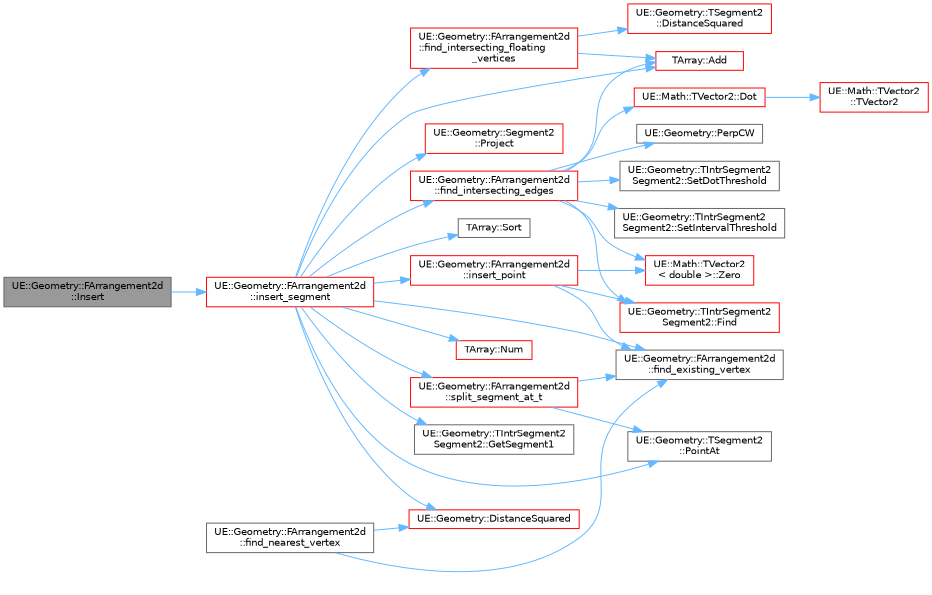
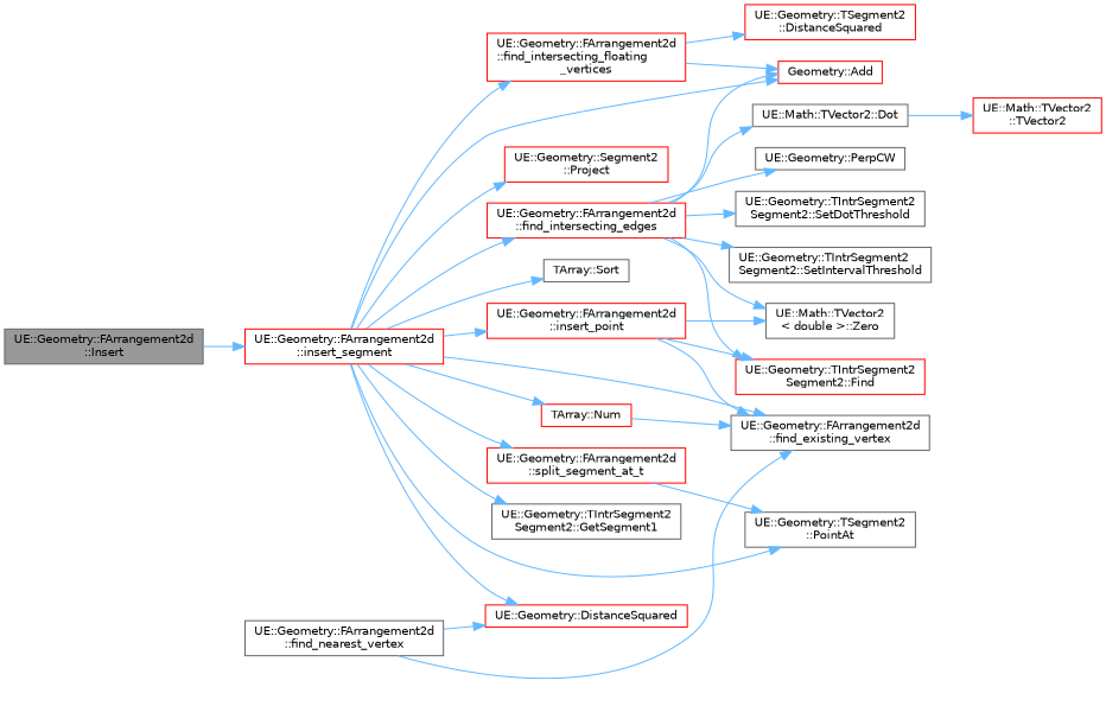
  digraph {
    rankdir=LR
    node [color=red fillcolor=white fontname=Helvetica fontsize=10 shape=box style=filled]
    edge [color=steelblue1 fontname=Helvetica fontsize=10 labelfontname=Helvetica labelfontsize=10 style=solid]
    n1 [color=gray40 fillcolor=grey60 fontcolor=black height=0.2 label="UE::Geometry::FArrangement2d\l::Insert" width=0.4]
    n2 [height=0.2 label="UE::Geometry::FArrangement2d\l::insert_segment" width=0.4]
-   n3 [height=0.2 label="TArray::Add" width=0.4]
+   n3 [height=0.2 label="Geometry::Add" width=0.4]
    n4 [height=0.2 label="UE::Geometry::DistanceSquared" width=0.4]
    n5 [color=gray40 height=0.2 label="UE::Geometry::FArrangement2d\l::find_existing_vertex" width=0.4]
    n6 [height=0.2 label="UE::Geometry::FArrangement2d\l::find_intersecting_edges" width=0.4]
    n7 [height=0.2 label="UE::Geometry::FArrangement2d\l::find_intersecting_floating\l_vertices" width=0.4]
    n8 [color=gray40 height=0.2 label="UE::Geometry::TIntrSegment2\lSegment2::GetSegment1" width=0.4]
    n9 [height=0.2 label="UE::Geometry::FArrangement2d\l::insert_point" width=0.4]
    n10 [height=0.2 label="TArray::Num" width=0.4]
    n11 [color=gray40 height=0.2 label="UE::Geometry::TSegment2\l::PointAt" width=0.4]
    n12 [height=0.2 label="UE::Geometry::Segment2\l::Project" width=0.4]
    n13 [color=gray40 height=0.2 label="TArray::Sort" width=0.4]
    n14 [height=0.2 label="UE::Geometry::FArrangement2d\l::split_segment_at_t" width=0.4]
-   n15 [height=0.2 label="UE::Math::TVector2::Dot" width=0.4]
+   n15 [color=gray40 height=0.2 label="UE::Math::TVector2::Dot" width=0.4]
    n16 [height=0.2 label="UE::Geometry::TIntrSegment2\lSegment2::Find" width=0.4]
    n17 [color=gray40 height=0.2 label="UE::Geometry::PerpCW" width=0.4]
    n18 [color=gray40 height=0.2 label="UE::Geometry::TIntrSegment2\lSegment2::SetDotThreshold" width=0.4]
    n19 [color=gray40 height=0.2 label="UE::Geometry::TIntrSegment2\lSegment2::SetIntervalThreshold" width=0.4]
-   n20 [height=0.2 label="UE::Math::TVector2\l\< double \>::Zero" width=0.4]
+   n20 [color=gray40 height=0.2 label="UE::Math::TVector2\l\< double \>::Zero" width=0.4]
    n21 [height=0.2 label="UE::Geometry::TSegment2\l::DistanceSquared" width=0.4]
    n22 [color=gray40 height=0.2 label="UE::Geometry::FArrangement2d\l::find_nearest_vertex" width=0.4]
    n23 [height=0.2 label="UE::Math::TVector2\l::TVector2" width=0.4]
    n1 -> n2
    n2 -> n3
    n2 -> n4
    n2 -> n5
    n2 -> n6
    n2 -> n7
    n2 -> n8
    n2 -> n9
    n2 -> n10
    n2 -> n11
    n2 -> n12
    n2 -> n13
    n2 -> n14
    n6 -> n3
    n6 -> n15
    n6 -> n16
    n6 -> n17
    n6 -> n18
    n6 -> n19
    n6 -> n20
    n7 -> n3
    n7 -> n21
    n9 -> n5
    n9 -> n16
    n9 -> n20
-   n14 -> n5
+   n10 -> n5
    n14 -> n11
    n15 -> n23
    n22 -> n4
    n22 -> n5
  }
